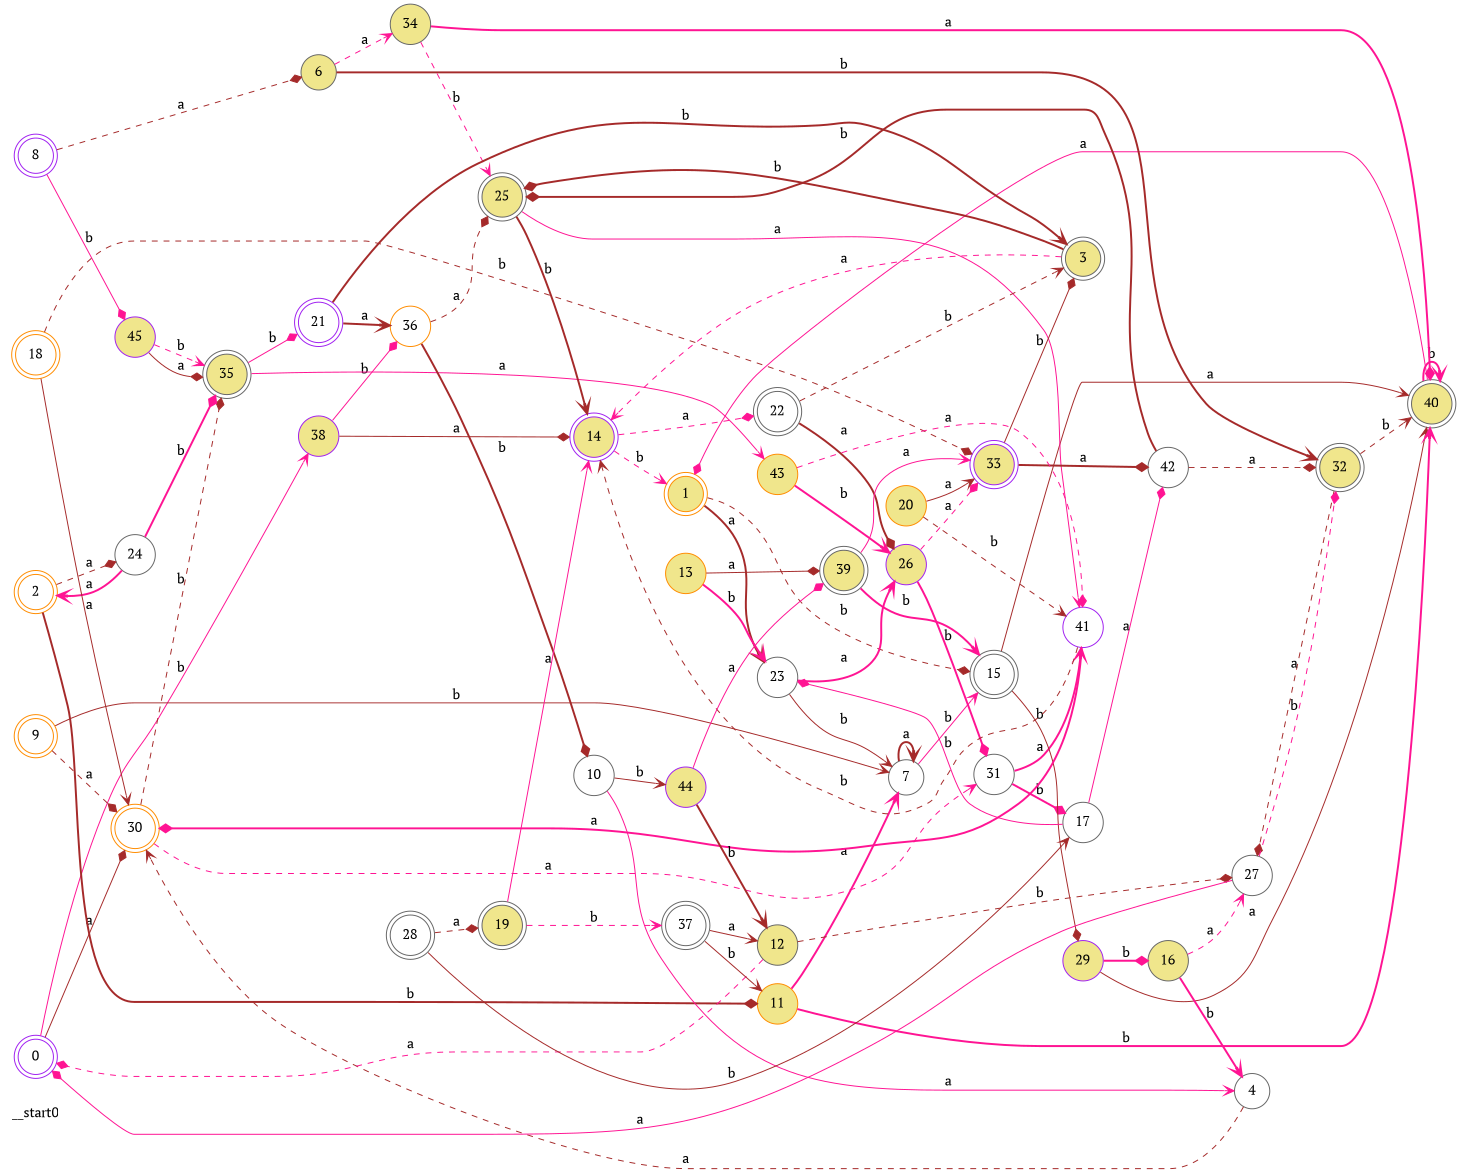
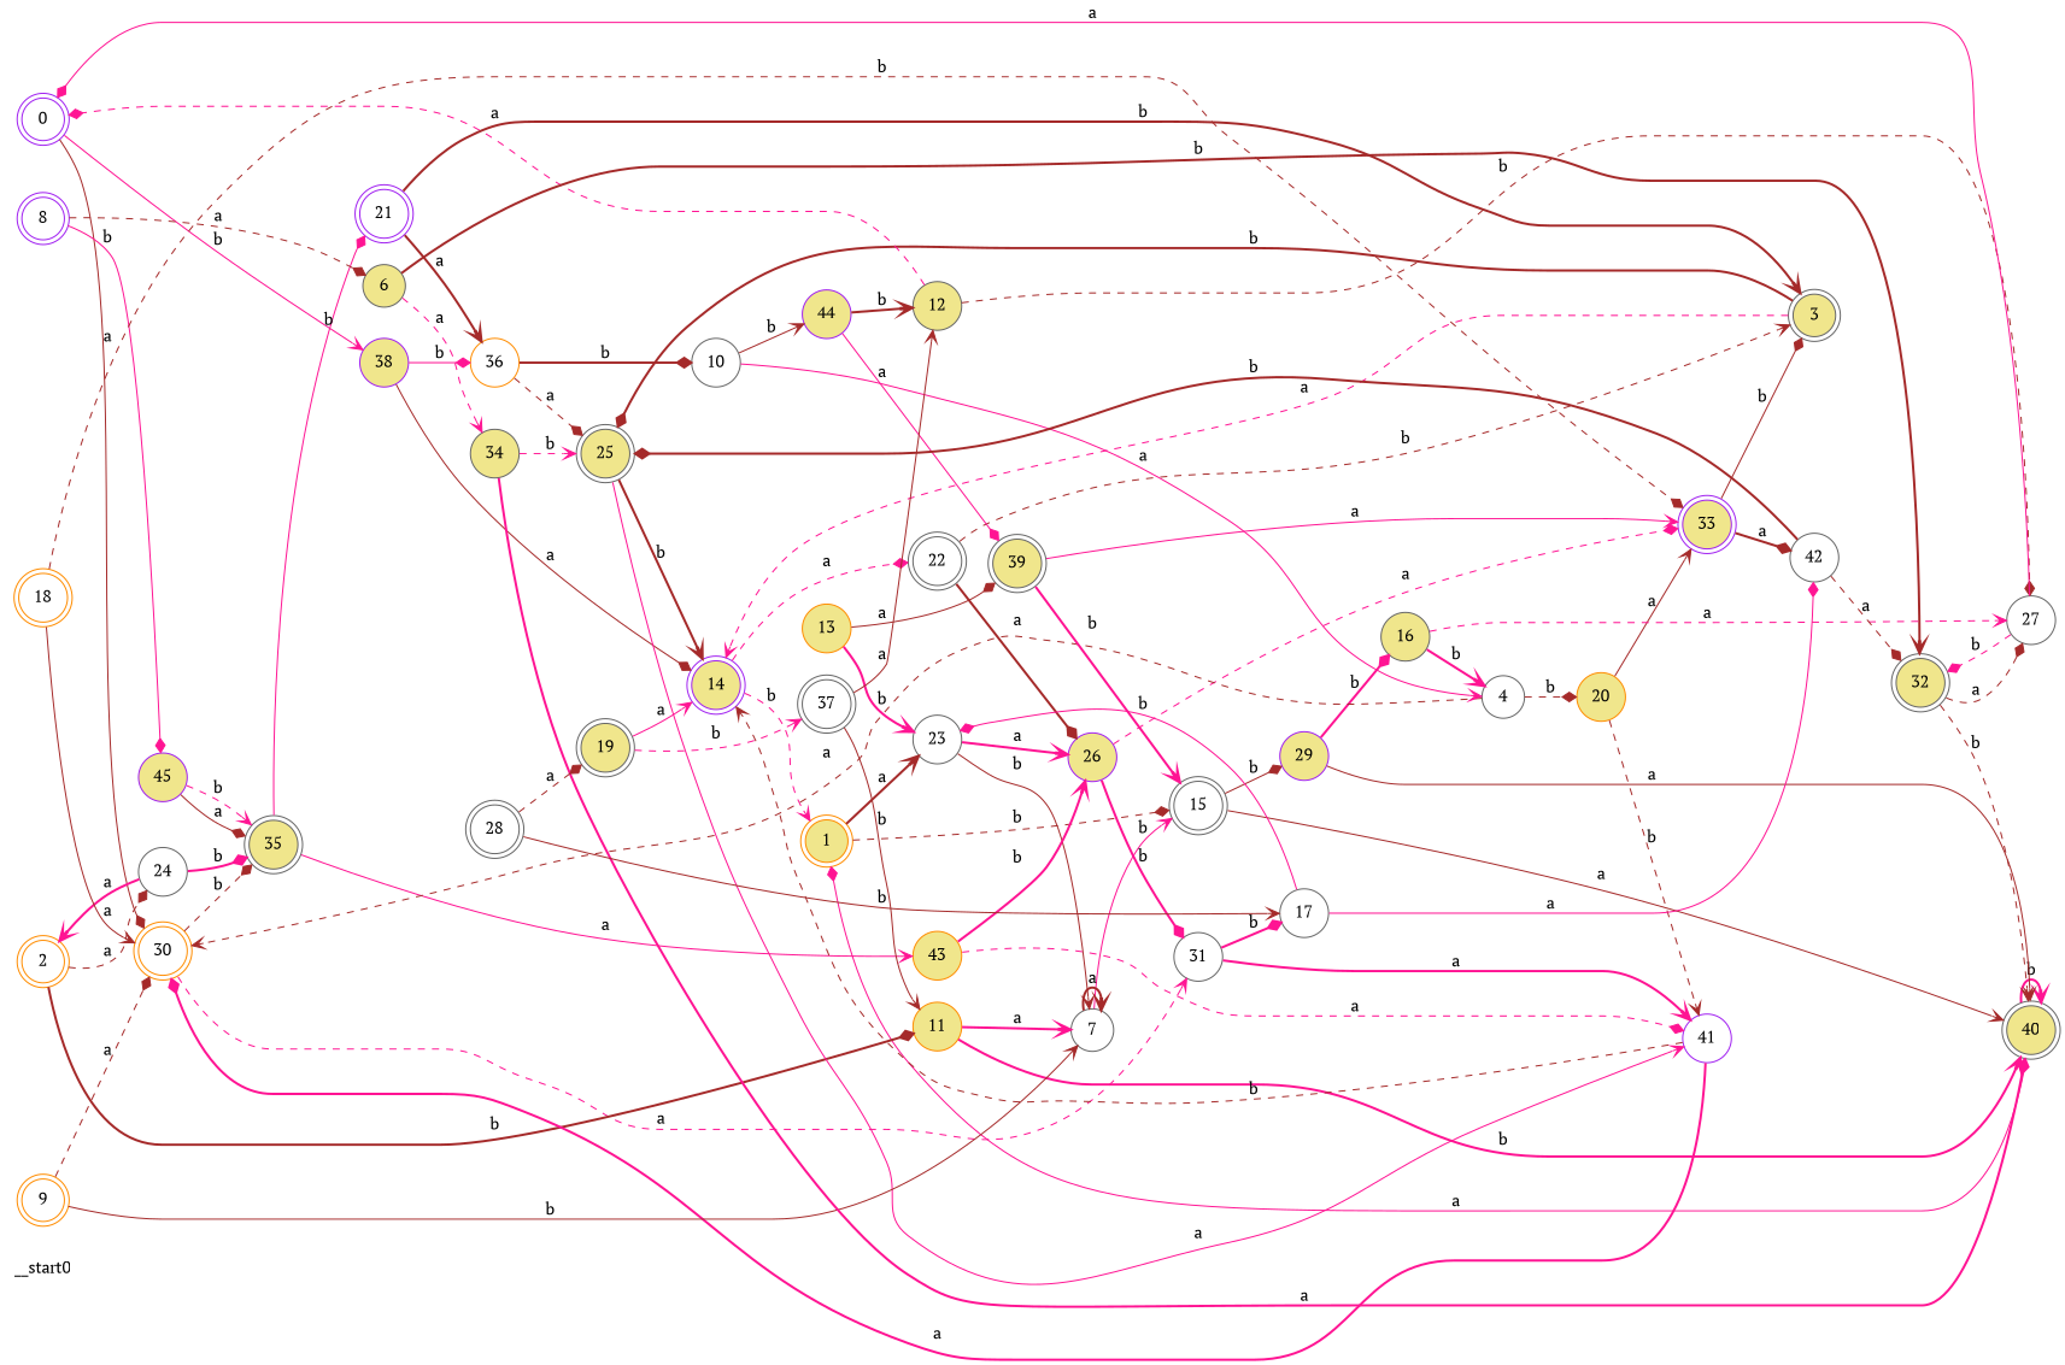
  digraph {
    fontname="PT Serif"
    rankdir=LR
    node [color=gray40 fillcolor=white fontname="PT Serif" shape=circle style=filled]
    edge [arrowhead=vee color=brown fontname="PT Serif" style=solid]
    __start0 [color=purple shape=none]
    n2 [color=purple label=0 shape=doublecircle style="rounded,filled"]
    n3 [color=darkorange label=30 shape=doublecircle style="rounded,filled"]
    n4 [color=purple fillcolor=khaki label=38]
    n5 [fillcolor=khaki label=35 shape=doublecircle style="rounded,filled"]
    n6 [label=31]
    n7 [color=purple fillcolor=khaki label=14 shape=doublecircle style="rounded,filled"]
    n8 [color=darkorange label=36]
    n9 [color=darkorange fillcolor=khaki label=1 shape=doublecircle style="rounded,filled"]
    n10 [label=15 shape=doublecircle style="rounded,filled"]
    n11 [label=23]
    n12 [fillcolor=khaki label=40 shape=doublecircle style="rounded,filled"]
    n13 [color=purple fillcolor=khaki label=29]
    n14 [label=7]
    n15 [color=purple fillcolor=khaki label=26]
    n16 [color=darkorange label=2 shape=doublecircle style="rounded,filled"]
    n17 [color=darkorange fillcolor=khaki label=11]
    n18 [label=24]
    n19 [fillcolor=khaki label=3 shape=doublecircle style="rounded,filled"]
    n20 [fillcolor=khaki label=25 shape=doublecircle style="rounded,filled"]
    n21 [label=22 shape=doublecircle style="rounded,filled"]
    n22 [color=purple label=41]
    n23 [label=4]
    n24 [color=darkorange fillcolor=khaki label=20]
    n25 [color=purple fillcolor=khaki label=33 shape=doublecircle style="rounded,filled"]
    n26 [color=darkorange label=9 shape=doublecircle style="rounded,filled"]
    n27 [color=purple fillcolor=khaki label=44]
    n28 [fillcolor=khaki label=12]
    n29 [fillcolor=khaki label=39 shape=doublecircle style="rounded,filled"]
    n30 [fillcolor=khaki label=6]
    n31 [fillcolor=khaki label=32 shape=doublecircle style="rounded,filled"]
    n32 [fillcolor=khaki label=34]
    n33 [label=27]
    n34 [color=purple label=8 shape=doublecircle style="rounded,filled"]
    n35 [color=purple fillcolor=khaki label=45]
    n36 [label=10]
    n37 [color=darkorange fillcolor=khaki label=13]
    n38 [fillcolor=khaki label=16]
    n39 [label=17]
    n40 [label=42]
    n41 [color=darkorange label=18 shape=doublecircle style="rounded,filled"]
    n42 [fillcolor=khaki label=19 shape=doublecircle style="rounded,filled"]
    n43 [label=37 shape=doublecircle style="rounded,filled"]
    n44 [color=purple label=21 shape=doublecircle style="rounded,filled"]
    n45 [color=darkorange fillcolor=khaki label=43]
    n46 [label=28 shape=doublecircle style="rounded,filled"]
    n2 -> n3 [arrowhead=diamond label=a]
    n2 -> n4 [color=deeppink label=b]
    n3 -> n5 [arrowhead=diamond label=b style=dashed]
    n3 -> n6 [color=deeppink label=a style=dashed]
    n4 -> n7 [arrowhead=diamond label=a]
    n4 -> n8 [arrowhead=diamond color=deeppink label=b]
    n5 -> n44 [arrowhead=diamond color=deeppink label=b]
    n5 -> n45 [color=deeppink label=a]
    n6 -> n22 [color=deeppink label=a style=bold]
    n6 -> n39 [arrowhead=diamond color=deeppink label=b style=bold]
    n7 -> n9 [color=deeppink label=b style=dashed]
    n7 -> n21 [arrowhead=diamond color=deeppink label=a style=dashed]
    n8 -> n20 [arrowhead=diamond label=a style=dashed]
    n8 -> n36 [arrowhead=diamond label=b style=bold]
    n9 -> n10 [arrowhead=diamond label=b style=dashed]
    n9 -> n11 [label=a style=bold]
    n10 -> n12 [label=a]
    n10 -> n13 [arrowhead=diamond label=b]
    n11 -> n14 [label=b]
    n11 -> n15 [color=deeppink label=a style=bold]
    n12 -> n9 [arrowhead=diamond color=deeppink label=a]
    n12 -> n12 [color=deeppink label=b style=bold]
    n13 -> n12 [label=a]
    n13 -> n38 [arrowhead=diamond color=deeppink label=b style=bold]
    n14 -> n10 [color=deeppink label=b]
    n14 -> n14 [label=a style=bold]
    n15 -> n6 [arrowhead=diamond color=deeppink label=b style=bold]
    n15 -> n25 [arrowhead=diamond color=deeppink label=a style=dashed]
    n16 -> n17 [arrowhead=diamond label=b style=bold]
    n16 -> n18 [arrowhead=diamond label=a style=dashed]
    n17 -> n12 [color=deeppink label=b style=bold]
    n17 -> n14 [color=deeppink label=a style=bold]
    n18 -> n5 [arrowhead=diamond color=deeppink label=b style=bold]
    n18 -> n16 [color=deeppink label=a style=bold]
    n19 -> n7 [color=deeppink label=a style=dashed]
    n19 -> n20 [arrowhead=diamond label=b style=bold]
    n20 -> n7 [label=b style=bold]
    n20 -> n22 [color=deeppink label=a]
    n21 -> n15 [arrowhead=diamond label=a style=bold]
    n21 -> n19 [label=b style=dashed]
    n22 -> n3 [arrowhead=diamond color=deeppink label=a style=bold]
    n22 -> n7 [label=b style=dashed]
    n23 -> n3 [label=a style=dashed]
+   n23 -> n24 [arrowhead=diamond label=b style=dashed]
    n24 -> n22 [label=b style=dashed]
    n24 -> n25 [label=a]
    n25 -> n19 [arrowhead=diamond label=b]
    n25 -> n40 [arrowhead=diamond label=a style=bold]
    n26 -> n3 [arrowhead=diamond label=a style=dashed]
    n26 -> n14 [label=b]
    n27 -> n28 [label=b style=bold]
    n27 -> n29 [arrowhead=diamond color=deeppink label=a]
    n28 -> n2 [arrowhead=diamond color=deeppink label=a style=dashed]
    n28 -> n33 [arrowhead=diamond label=b style=dashed]
    n29 -> n10 [color=deeppink label=b style=bold]
    n29 -> n25 [color=deeppink label=a]
    n30 -> n31 [label=b style=bold]
    n30 -> n32 [color=deeppink label=a style=dashed]
    n31 -> n12 [label=b style=dashed]
    n31 -> n33 [arrowhead=diamond label=a style=dashed]
    n32 -> n12 [arrowhead=diamond color=deeppink label=a style=bold]
    n32 -> n20 [color=deeppink label=b style=dashed]
    n33 -> n2 [arrowhead=diamond color=deeppink label=a]
    n33 -> n31 [arrowhead=diamond color=deeppink label=b style=dashed]
    n34 -> n30 [arrowhead=diamond label=a style=dashed]
    n34 -> n35 [arrowhead=diamond color=deeppink label=b]
    n35 -> n5 [arrowhead=diamond label=a]
    n35 -> n5 [color=deeppink label=b style=dashed]
    n36 -> n23 [color=deeppink label=a]
    n36 -> n27 [label=b]
    n37 -> n11 [color=deeppink label=b style=bold]
    n37 -> n29 [arrowhead=diamond label=a]
    n38 -> n23 [color=deeppink label=b style=bold]
    n38 -> n33 [color=deeppink label=a style=dashed]
    n39 -> n11 [arrowhead=diamond color=deeppink label=b]
    n39 -> n40 [arrowhead=diamond color=deeppink label=a]
    n40 -> n20 [arrowhead=diamond label=b style=bold]
    n40 -> n31 [arrowhead=diamond label=a style=dashed]
    n41 -> n3 [label=a]
    n41 -> n25 [arrowhead=diamond label=b style=dashed]
    n42 -> n7 [color=deeppink label=a]
    n42 -> n43 [color=deeppink label=b style=dashed]
    n43 -> n17 [label=b]
    n43 -> n28 [label=a]
    n44 -> n8 [label=a style=bold]
    n44 -> n19 [label=b style=bold]
    n45 -> n15 [color=deeppink label=b style=bold]
    n45 -> n22 [arrowhead=diamond color=deeppink label=a style=dashed]
    n46 -> n39 [label=b]
    n46 -> n42 [arrowhead=diamond label=a style=dashed]
  }
